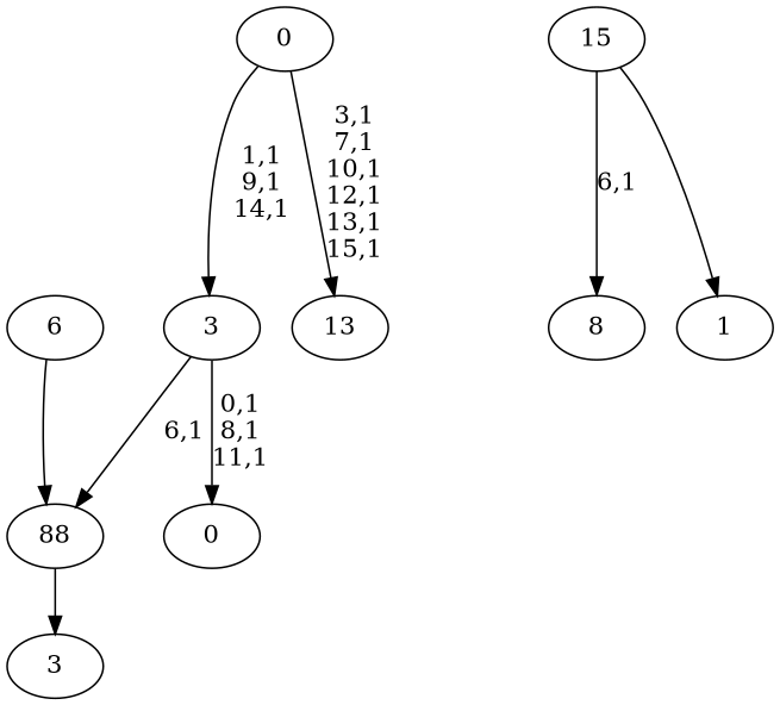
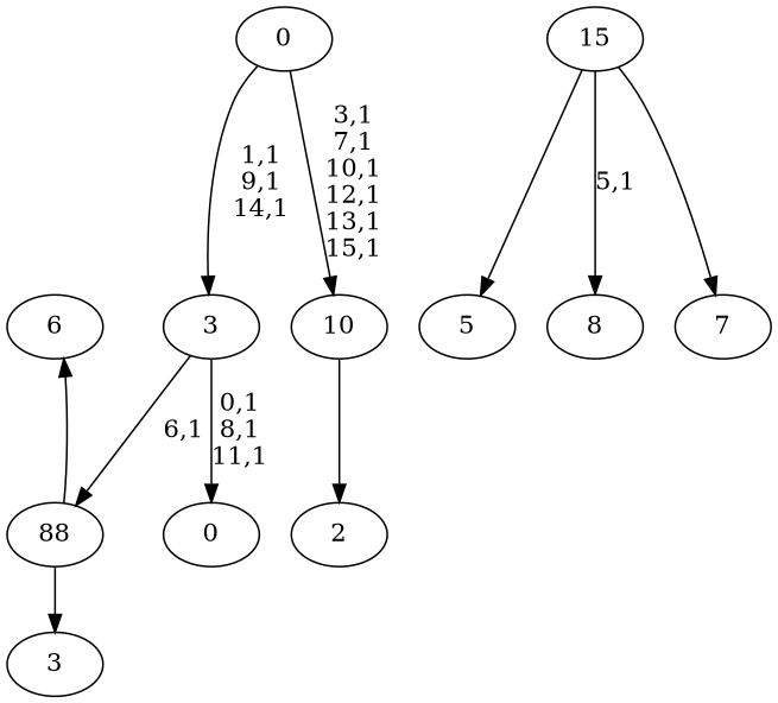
  digraph {
    n1 [label=6]
+   n2 [label=5]
    n3 [label=8]
    n4 [label=3]
    n5 [label=88]
-   n7 [label=1]
+   n6 [label=2]
+   n7 [label=7]
    15
-   13
+   13 [label=10]
    n10 [label=0]
    3
    0
-   n1 -> n5
+   n5 -> n1
    n5 -> n4
-   15 -> n3 [label="6,1"]
+   15 -> n2
+   15 -> n3 [label="5,1"]
    15 -> n7
+   13 -> n6
    3 -> n5 [label="6,1"]
    3 -> n10 [label="0,1\n8,1\n11,1"]
    0 -> 13 [label="3,1\n7,1\n10,1\n12,1\n13,1\n15,1"]
    0 -> 3 [label="1,1\n9,1\n14,1"]
  }
